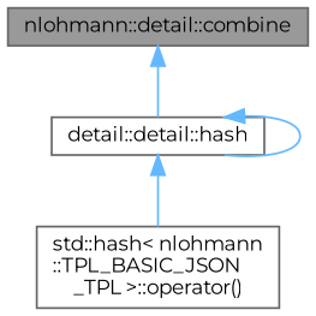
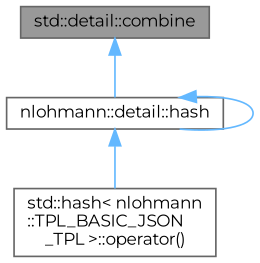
  digraph {
    fontname=Montserrat
    rankdir=TB
    node [color=grey40 fillcolor=white fontname=Montserrat fontsize=10 shape=box style=filled]
    edge [color=steelblue1 dir=back fontname=Montserrat fontsize=10 labelfontname=Helvetica labelfontsize=10 style=solid]
-   n1 [color=gray40 fillcolor=grey60 fontcolor=black height=0.2 label="nlohmann::detail::combine" width=0.4]
-   n2 [height=0.2 label="detail::detail::hash" width=0.4]
+   n1 [color=gray40 fillcolor=grey60 fontcolor=black height=0.2 label="std::detail::combine" width=0.4]
+   n2 [height=0.2 label="nlohmann::detail::hash" width=0.4]
    n3 [height=0.2 label="std::hash\< nlohmann\l::TPL_BASIC_JSON\l_TPL \>::operator()" width=0.4]
    n1 -> n2
    n2 -> n2
    n2 -> n3
  }
